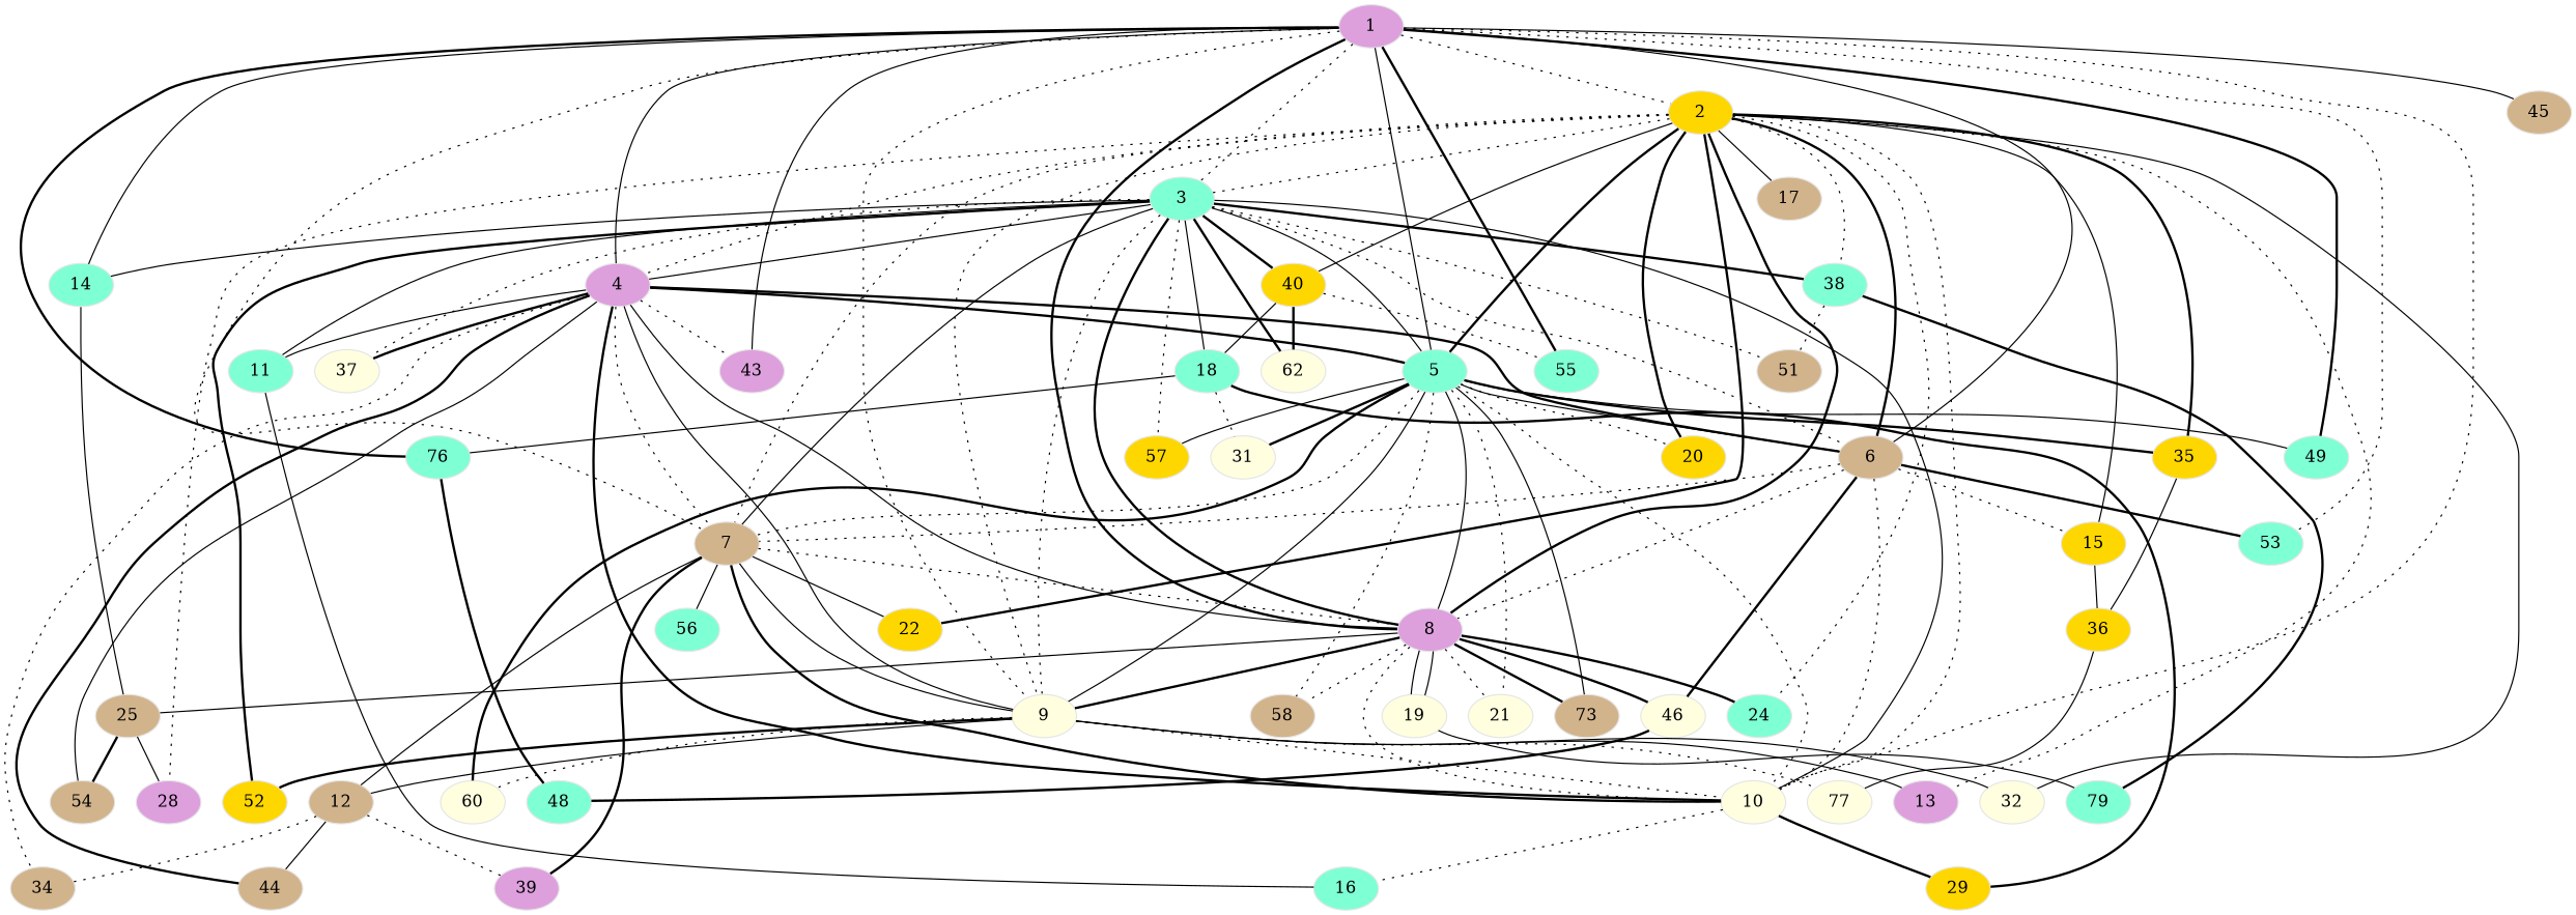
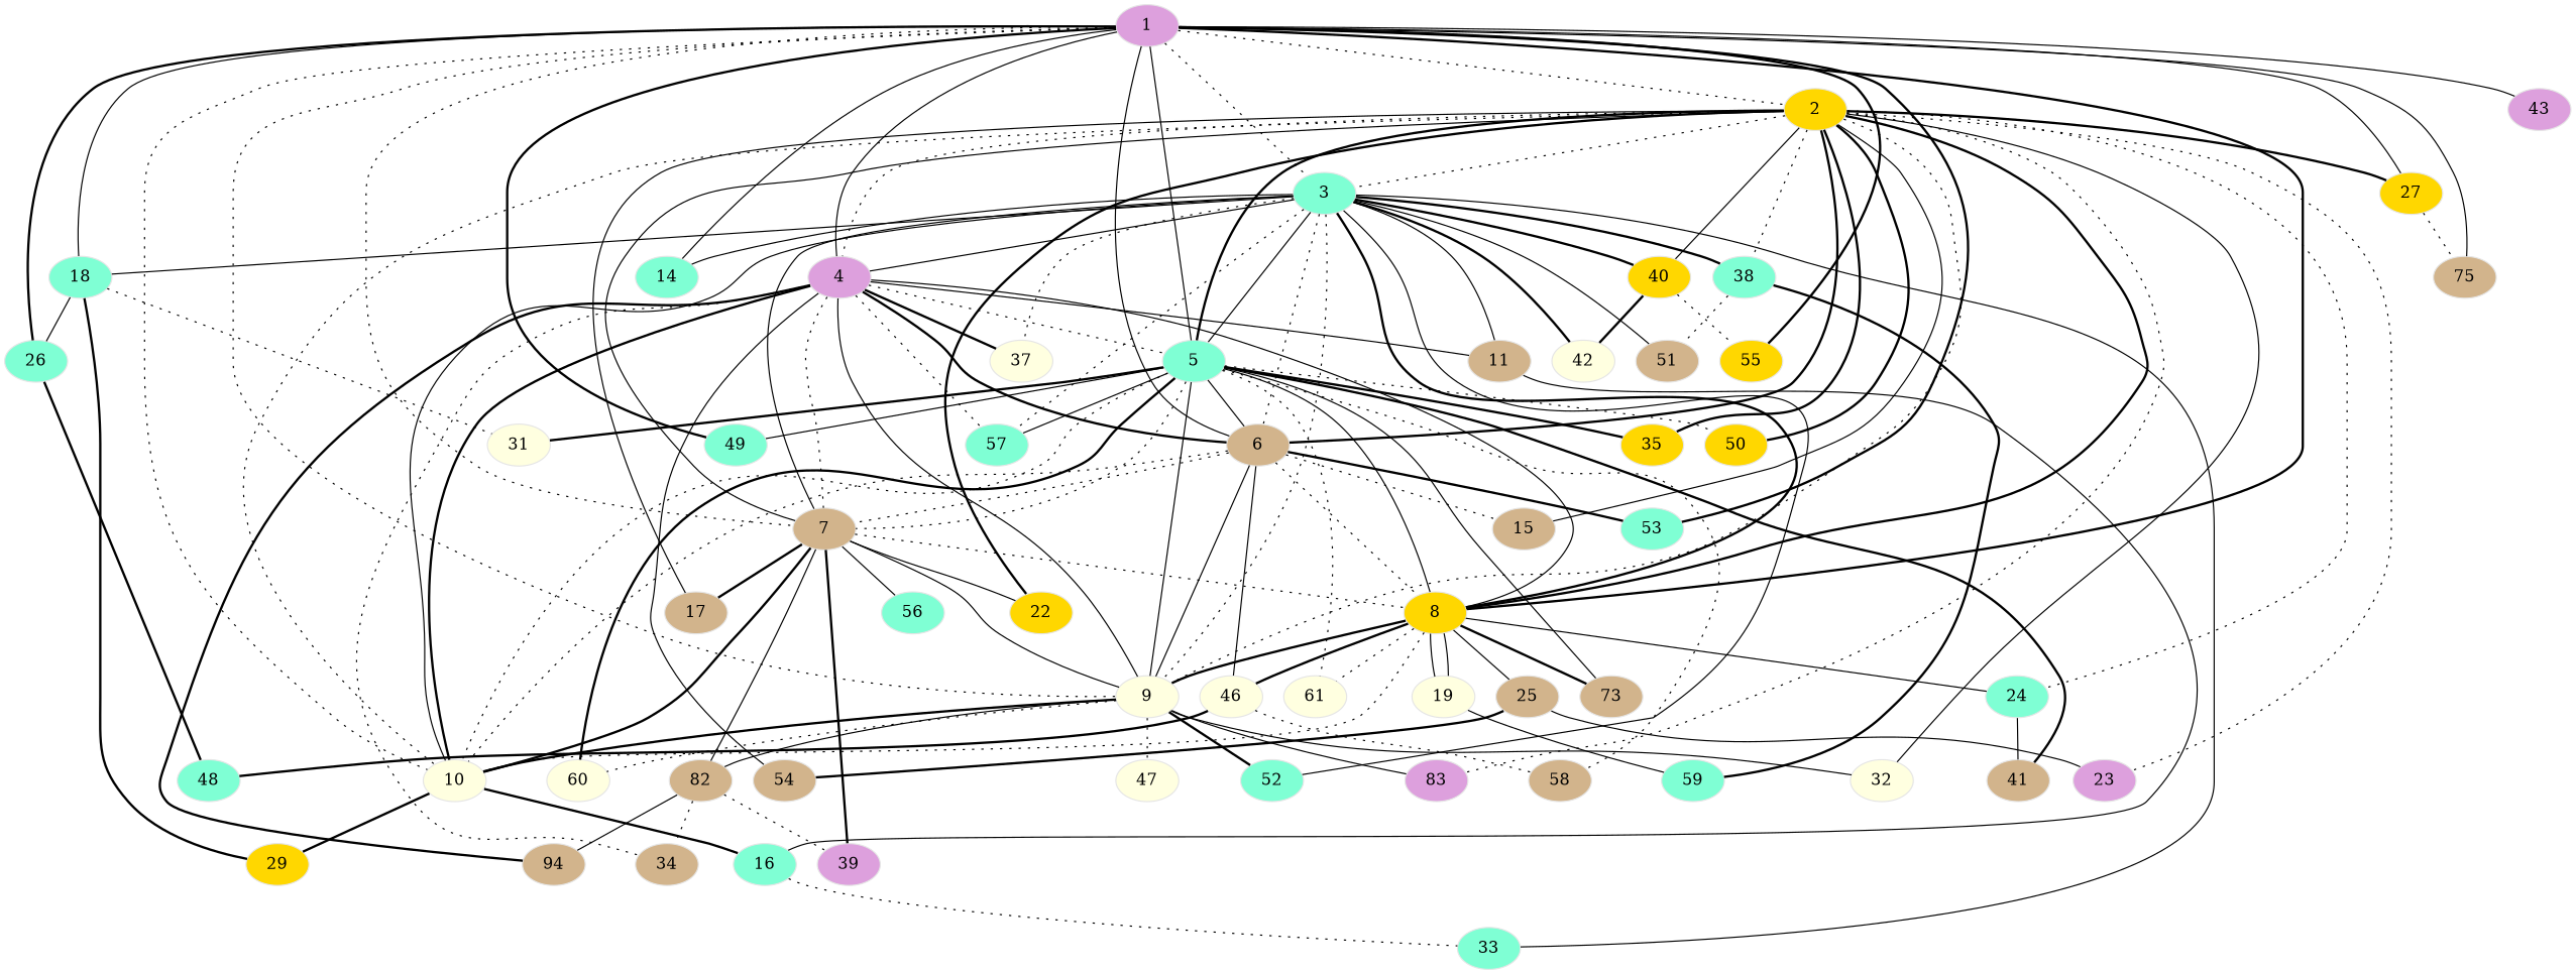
  graph {
    node [color=gray90 fillcolor=aquamarine style=filled]
    edge [style=solid]
    1 [fillcolor=plum]
    2 [fillcolor=gold]
    3
    4 [fillcolor=plum]
    5
    6 [fillcolor=tan]
    7 [fillcolor=tan]
-   8 [fillcolor=plum]
+   8 [fillcolor=gold]
    9 [fillcolor=lightyellow]
    10 [fillcolor=lightyellow]
    14
    18
-   26 [label=76]
+   26
+   27 [fillcolor=gold]
    43 [fillcolor=plum]
-   45 [fillcolor=tan]
+   45 [fillcolor=tan label=75]
    49
    53
-   55
-   13 [fillcolor=plum]
-   15 [fillcolor=gold]
+   55 [fillcolor=gold]
+   13 [fillcolor=plum label=83]
+   15 [fillcolor=tan]
    17 [fillcolor=tan]
    22 [fillcolor=gold]
    24
-   28 [fillcolor=plum]
+   28 [fillcolor=plum label=23]
    32 [fillcolor=lightyellow]
    35 [fillcolor=gold]
    38
    40 [fillcolor=gold]
-   50 [fillcolor=gold label=20]
-   11
+   50 [fillcolor=gold]
+   11 [fillcolor=tan]
+   33
    37 [fillcolor=lightyellow]
-   42 [fillcolor=lightyellow label=62]
+   42 [fillcolor=lightyellow]
    51 [fillcolor=tan]
-   52 [fillcolor=gold]
-   57 [fillcolor=gold]
+   52
+   57
    34 [fillcolor=tan]
-   44 [fillcolor=tan]
+   44 [fillcolor=tan label=94]
    54 [fillcolor=tan]
    n41 [fillcolor=lightyellow label=60]
-   21 [fillcolor=lightyellow]
+   21 [fillcolor=lightyellow label=61]
    n43 [fillcolor=tan label=73]
    31 [fillcolor=lightyellow]
+   41 [fillcolor=tan]
    58 [fillcolor=tan]
    46 [fillcolor=lightyellow]
-   12 [fillcolor=tan]
+   12 [fillcolor=tan label=82]
    39 [fillcolor=plum]
    56
    19 [fillcolor=lightyellow]
    25 [fillcolor=tan]
-   47 [fillcolor=lightyellow label=77]
+   47 [fillcolor=lightyellow]
    16
    29 [fillcolor=gold]
    48
-   36 [fillcolor=gold]
-   59 [label=79]
+   59
    1 -- 2 [style=dotted]
    1 -- 3 [style=dotted]
    1 -- 4
    1 -- 5
    1 -- 6
    1 -- 7 [style=dotted]
    1 -- 8 [style=bold]
    1 -- 9 [style=dotted]
    1 -- 10 [style=dotted]
    1 -- 14
-   40 -- 18
+   1 -- 18
    1 -- 26 [style=bold]
+   1 -- 27
    1 -- 43
    1 -- 45
    1 -- 49 [style=bold]
-   1 -- 53 [style=dotted]
+   1 -- 53 [style=bold]
    1 -- 55 [style=bold]
    2 -- 3 [style=dotted]
    2 -- 4 [style=dotted]
    2 -- 5 [style=bold]
    2 -- 6 [style=bold]
-   2 -- 7 [style=dotted]
+   2 -- 7
    2 -- 8 [style=bold]
    2 -- 9 [style=dotted]
    2 -- 10 [style=dotted]
+   2 -- 27 [style=bold]
    2 -- 13 [style=dotted]
    2 -- 15
    2 -- 17
    2 -- 22 [style=bold]
    2 -- 24 [style=dotted]
    2 -- 28 [style=dotted]
    2 -- 32
    2 -- 35 [style=bold]
    2 -- 38 [style=dotted]
    2 -- 40
    2 -- 50 [style=bold]
    3 -- 4
    3 -- 5
    3 -- 6 [style=dotted]
    3 -- 7
    3 -- 8 [style=bold]
    3 -- 9 [style=dotted]
    3 -- 10
    3 -- 14
    3 -- 18
    3 -- 38 [style=bold]
    3 -- 40 [style=bold]
    3 -- 11
+   3 -- 33
    3 -- 37 [style=dotted]
    3 -- 42 [style=bold]
-   3 -- 51 [style=dotted]
-   3 -- 52 [style=bold]
+   3 -- 51
+   3 -- 52
    3 -- 57 [style=dotted]
-   4 -- 5 [style=bold]
+   4 -- 5 [style=dotted]
    4 -- 6 [style=bold]
    4 -- 7 [style=dotted]
    4 -- 8
    4 -- 9
    4 -- 10 [style=bold]
-   4 -- 43 [style=dotted]
+   4 -- 57 [style=dotted]
    4 -- 11
    4 -- 37 [style=bold]
    4 -- 34 [style=dotted]
    4 -- 44 [style=bold]
    4 -- 54
    5 -- 6
    5 -- 7 [style=dotted]
    5 -- 8
    5 -- 9
    5 -- 10 [style=dotted]
    5 -- 49
    5 -- 35 [style=bold]
    5 -- 50 [style=dotted]
    5 -- 57
    5 -- n41 [style=bold]
    5 -- 21 [style=dotted]
    5 -- n43
    5 -- 31 [style=bold]
+   5 -- 41 [style=bold]
    5 -- 58 [style=dotted]
    6 -- 7 [style=dotted]
    6 -- 8 [style=dotted]
+   6 -- 9
    6 -- 10 [style=dotted]
    6 -- 53 [style=bold]
    6 -- 15 [style=dotted]
-   6 -- 46 [style=bold]
+   6 -- 46
    7 -- 8 [style=dotted]
    7 -- 9
    7 -- 10 [style=bold]
+   7 -- 17 [style=bold]
    7 -- 22
    7 -- 12
    7 -- 39 [style=bold]
    7 -- 56
    8 -- 9 [style=bold]
    8 -- 10 [style=dotted]
-   8 -- 24 [style=bold]
+   8 -- 24
    8 -- 21 [style=dotted]
    8 -- n43 [style=bold]
-   8 -- 58 [style=dotted]
+   46 -- 58 [style=dotted]
    8 -- 46 [style=bold]
    8 -- 19
    8 -- 19
    8 -- 25
-   9 -- 10 [style=dotted]
+   9 -- 10 [style=bold]
    9 -- 13
    9 -- 32
    9 -- 52 [style=bold]
    9 -- n41 [style=dotted]
    9 -- 12
    9 -- 47 [style=dotted]
-   10 -- 16 [style=dotted]
+   10 -- 16 [style=bold]
    10 -- 29 [style=bold]
-   14 -- 25
    18 -- 26
    18 -- 31 [style=dotted]
    18 -- 29 [style=bold]
    26 -- 48 [style=bold]
-   15 -- 36
-   35 -- 36
+   27 -- 45 [style=dotted]
+   24 -- 41
    38 -- 51 [style=dotted]
    38 -- 59 [style=bold]
    40 -- 55 [style=dotted]
    40 -- 42 [style=bold]
    11 -- 16
    46 -- 48 [style=bold]
    12 -- 34 [style=dotted]
    12 -- 44
    12 -- 39 [style=dotted]
    19 -- 59
    25 -- 28
    25 -- 54 [style=bold]
-   36 -- 47
+   16 -- 33 [style=dotted]
  }
